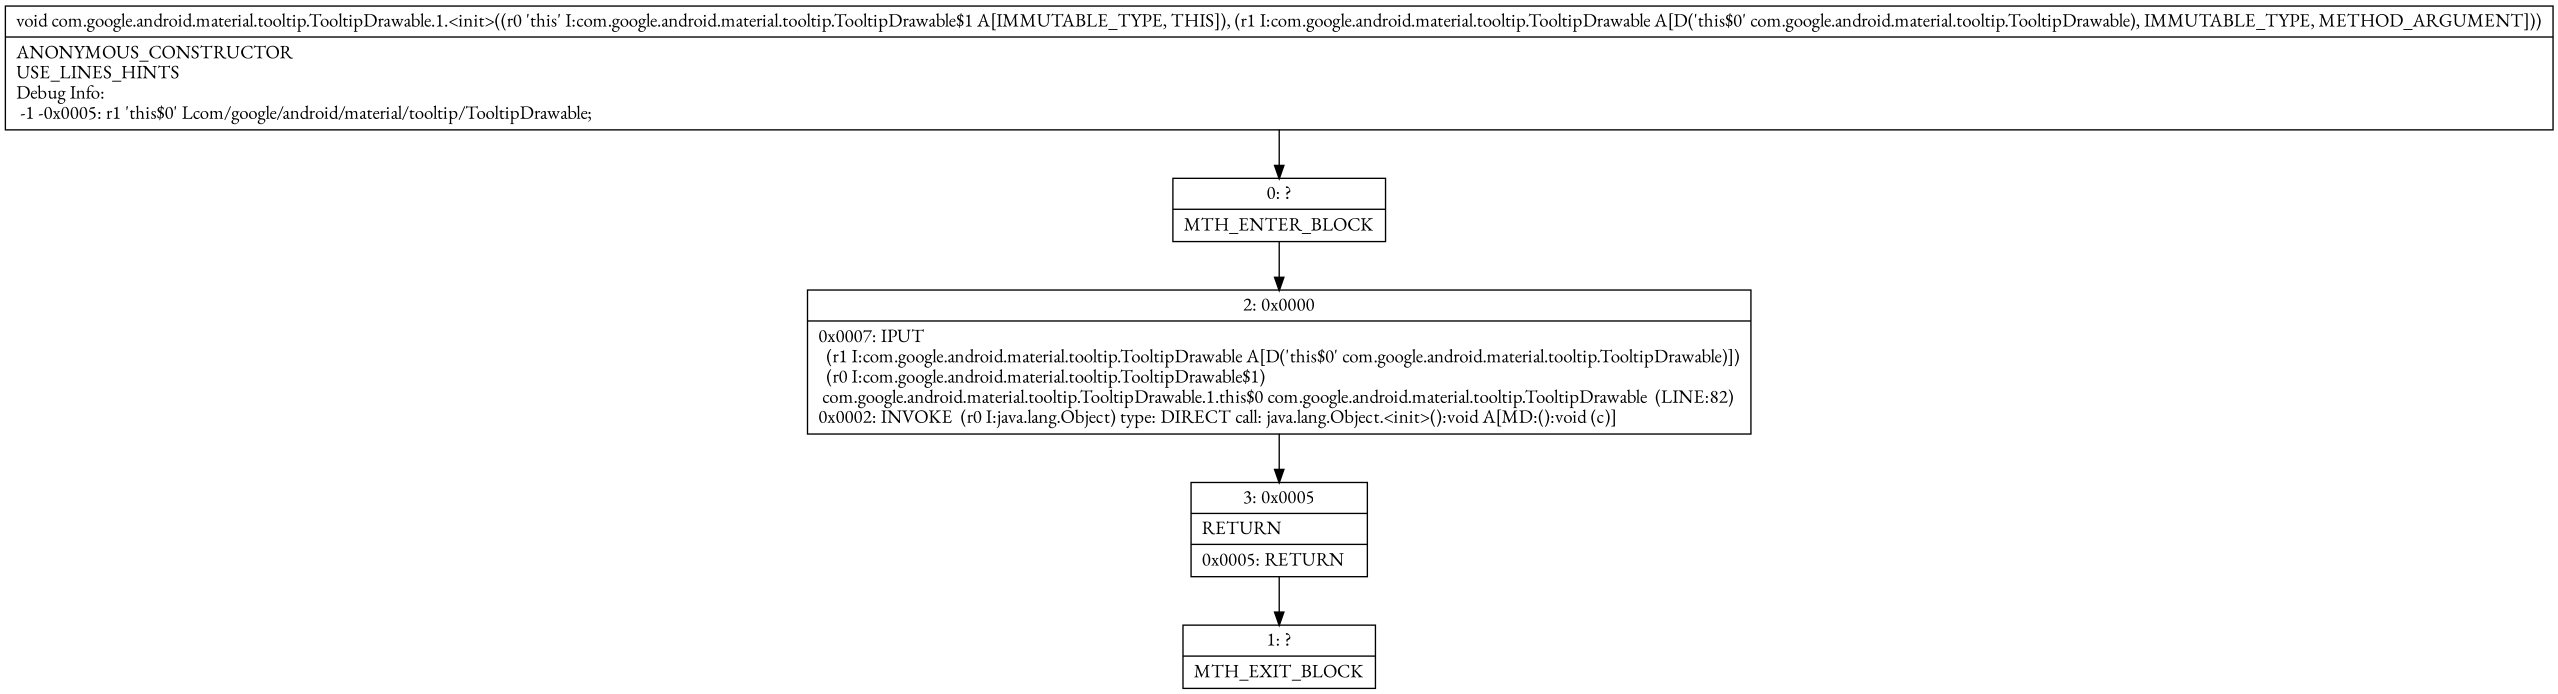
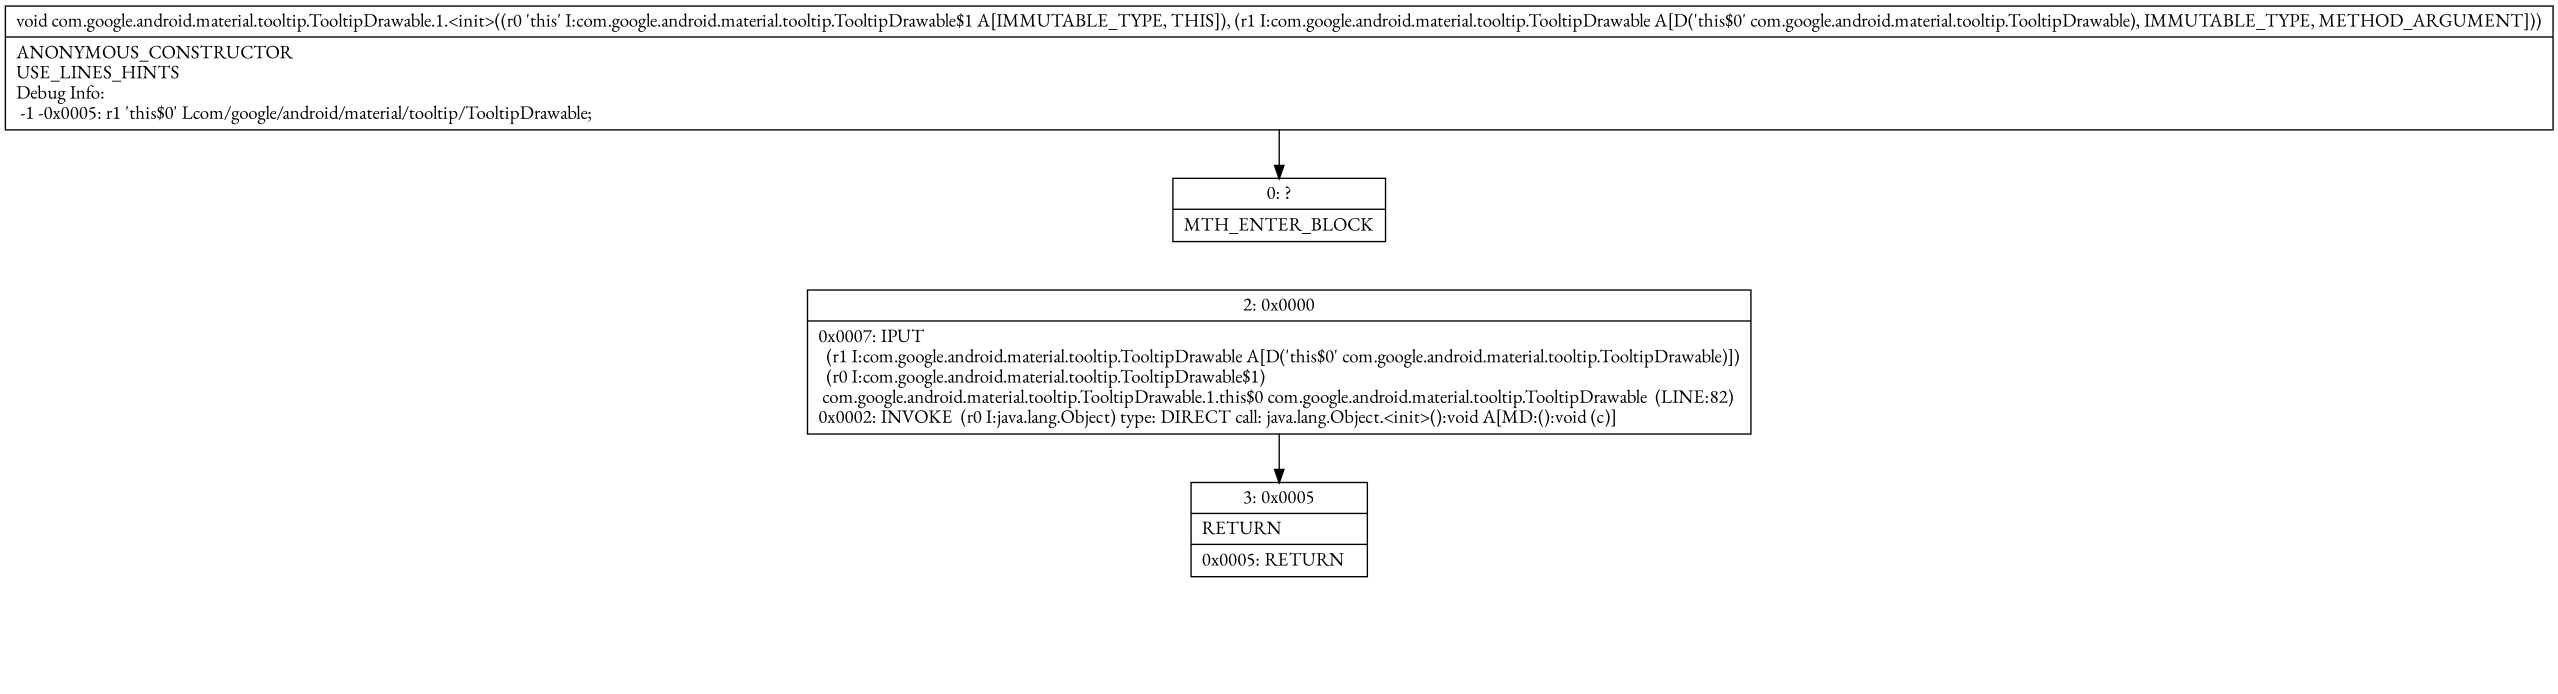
  digraph {
    fontname="EB Garamond"
    node [fontname="EB Garamond" shape=record]
    edge [fontname="EB Garamond"]
    n1 [label="{0\:\ ?|MTH_ENTER_BLOCK\l}"]
    n2 [label="{2\:\ 0x0000|0x0007: IPUT  \l  (r1 I:com.google.android.material.tooltip.TooltipDrawable A[D('this$0' com.google.android.material.tooltip.TooltipDrawable)])\l  (r0 I:com.google.android.material.tooltip.TooltipDrawable$1)\l com.google.android.material.tooltip.TooltipDrawable.1.this$0 com.google.android.material.tooltip.TooltipDrawable  (LINE:82)\l0x0002: INVOKE  (r0 I:java.lang.Object) type: DIRECT call: java.lang.Object.\<init\>():void A[MD:():void (c)]\l}"]
    n3 [label="{3\:\ 0x0005|RETURN\l|0x0005: RETURN   \l}"]
-   n4 [label="{1\:\ ?|MTH_EXIT_BLOCK\l}"]
    n5 [label="{void com.google.android.material.tooltip.TooltipDrawable.1.\<init\>((r0 'this' I:com.google.android.material.tooltip.TooltipDrawable$1 A[IMMUTABLE_TYPE, THIS]), (r1 I:com.google.android.material.tooltip.TooltipDrawable A[D('this$0' com.google.android.material.tooltip.TooltipDrawable), IMMUTABLE_TYPE, METHOD_ARGUMENT]))  | ANONYMOUS_CONSTRUCTOR\lUSE_LINES_HINTS\lDebug Info:\l  \-1 \-0x0005: r1 'this$0' Lcom\/google\/android\/material\/tooltip\/TooltipDrawable;\l}"]
-   n1 -> n2
    n2 -> n3
-   n3 -> n4
    n5 -> n1
  }
